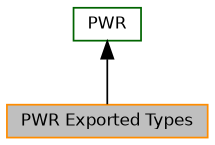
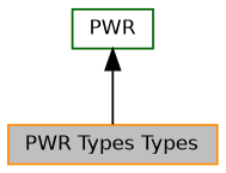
  digraph {
    rankdir=TB
    node [fontname=Helvetica fontsize=10 shape=record style=filled]
-   n1 [color=darkorange fillcolor=grey75 fontcolor=black height=0.2 label="PWR Exported Types" width=0.4]
+   n1 [color=darkorange fillcolor=grey75 fontcolor=black height=0.2 label="PWR Types Types" width=0.4]
    n2 [color=darkgreen fillcolor=white height=0.2 label=PWR width=0.4]
    n2 -> n1 [dir=back fontname=Helvetica fontsize=10 labelfontname=Helvetica labelfontsize=10 shape=plaintext style=solid]
  }
